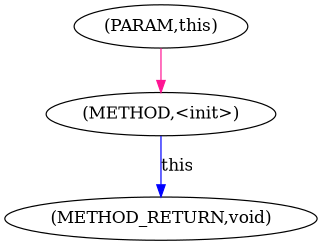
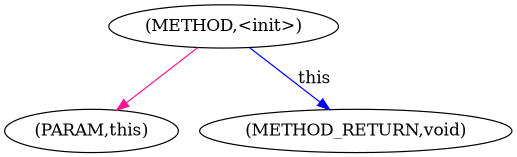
  digraph {
    n1 [label=<(METHOD,&lt;init&gt;)>]
    n2 [label=<(PARAM,this)>]
    n3 [label=<(METHOD_RETURN,void)>]
-   n2 -> n1 [color=deeppink]
+   n1 -> n2 [color=deeppink]
    n1 -> n3 [color=blue label=this]
  }
